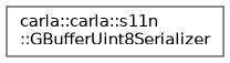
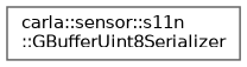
  digraph {
    rankdir=LR
-   n1 [color=grey40 fillcolor=white fontname=Helvetica fontsize=10 height=0.2 label="carla::carla::s11n\l::GBufferUint8Serializer" shape=box style=filled width=0.4]
+   n1 [color=grey40 fillcolor=white fontname=Helvetica fontsize=10 height=0.2 label="carla::sensor::s11n\l::GBufferUint8Serializer" shape=box style=filled width=0.4]
  }
